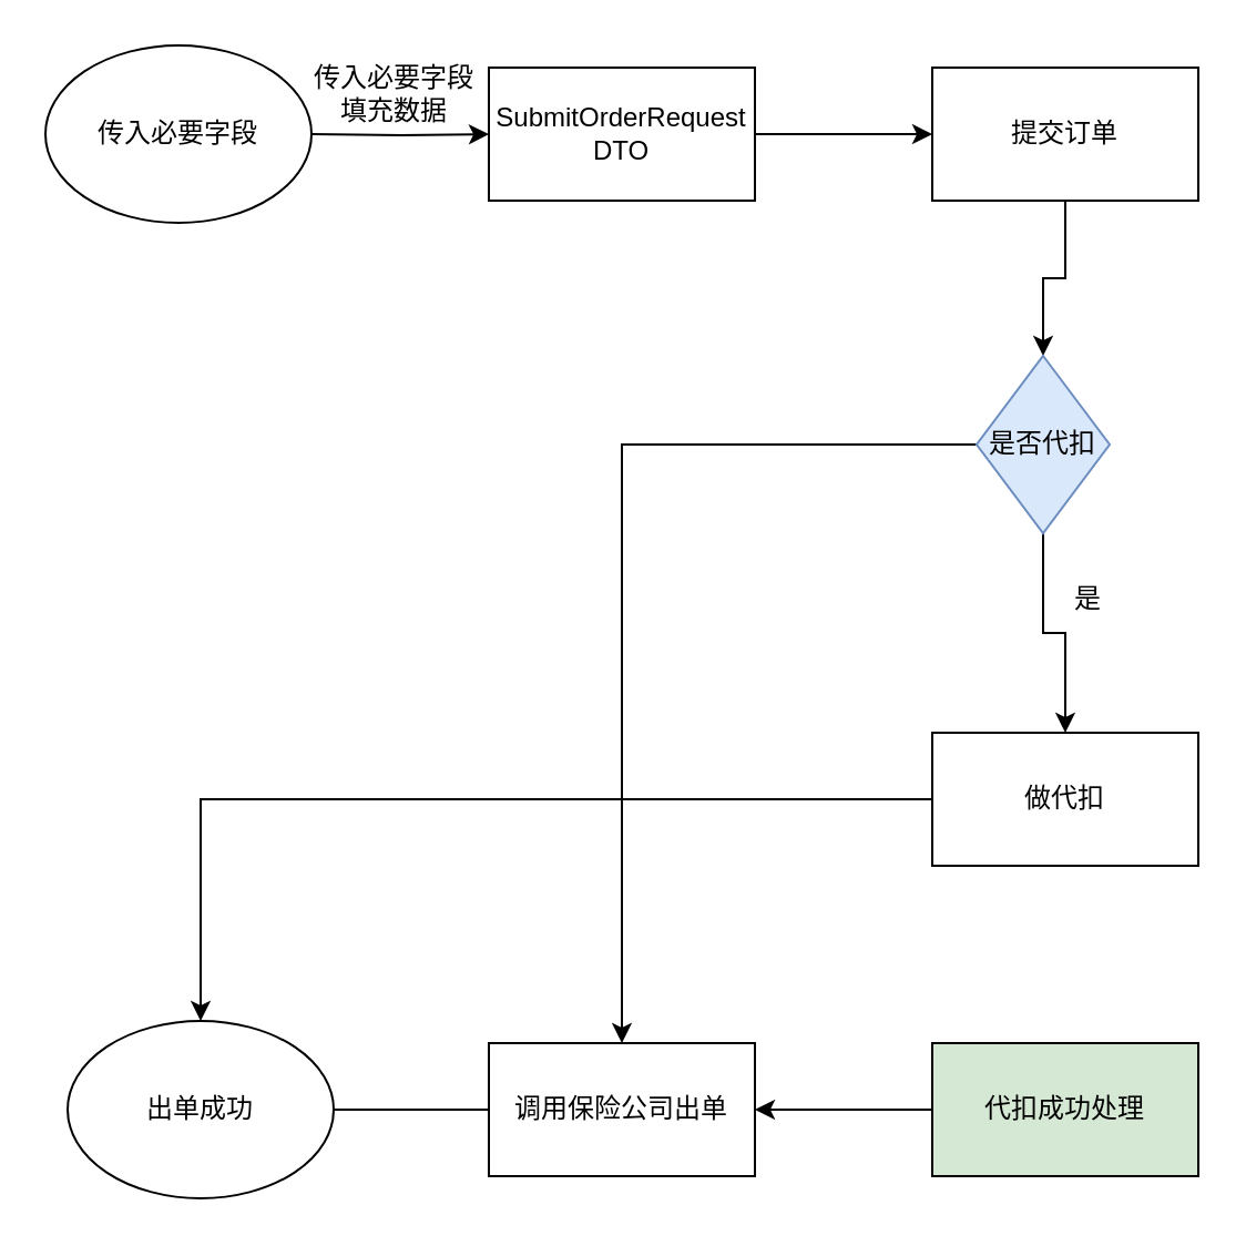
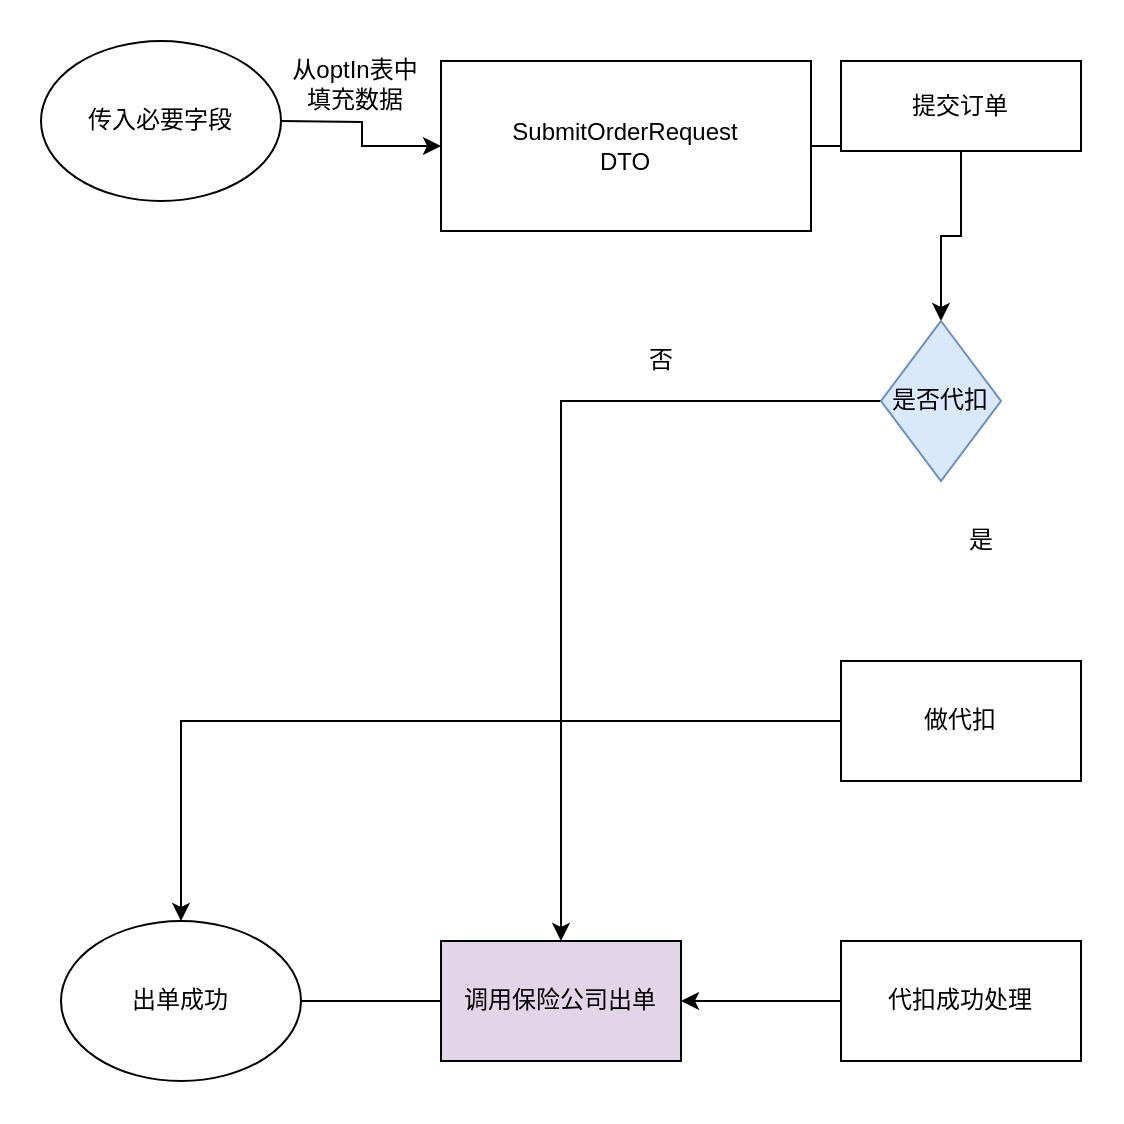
  <mxCell id="0" />
  <mxCell id="1" parent="0" />
  <mxCell id="2" value="" style="edgeStyle=orthogonalEdgeStyle;rounded=0;orthogonalLoop=1;jettySize=auto;html=1;" parent="1" target="4" edge="1"><mxGeometry relative="1" as="geometry"><mxPoint x="140" y="60" as="sourcePoint" /></mxGeometry></mxCell>
  <mxCell id="3" value="" style="edgeStyle=orthogonalEdgeStyle;rounded=0;orthogonalLoop=1;jettySize=auto;html=1;" parent="1" source="4" target="7" edge="1"><mxGeometry relative="1" as="geometry" /></mxCell>
- <mxCell id="4" value="SubmitOrderRequest&lt;br&gt;DTO" style="rounded=0;whiteSpace=wrap;html=1;" parent="1" vertex="1"><mxGeometry x="220" y="30" width="120" height="60" as="geometry" /></mxCell>
- <mxCell id="5" value="传入必要字段&lt;br&gt;填充数据" style="text;html=1;align=center;verticalAlign=middle;resizable=0;points=[];autosize=1;strokeColor=none;" parent="1" vertex="1"><mxGeometry x="140" y="26" width="73" height="32" as="geometry" /></mxCell>
+ <mxCell id="4" value="SubmitOrderRequest&lt;br&gt;DTO" style="rounded=0;whiteSpace=wrap;html=1;" parent="1" vertex="1"><mxGeometry x="220" y="30" width="185" height="85" as="geometry" /></mxCell>
+ <mxCell id="5" value="从optIn表中&lt;br&gt;填充数据" style="text;html=1;align=center;verticalAlign=middle;resizable=0;points=[];autosize=1;strokeColor=none;" parent="1" vertex="1"><mxGeometry x="140" y="26" width="73" height="32" as="geometry" /></mxCell>
  <mxCell id="6" value="" style="edgeStyle=orthogonalEdgeStyle;rounded=0;orthogonalLoop=1;jettySize=auto;html=1;" parent="1" source="7" target="10" edge="1"><mxGeometry relative="1" as="geometry" /></mxCell>
- <mxCell id="7" value="提交订单" style="rounded=0;whiteSpace=wrap;html=1;" parent="1" vertex="1"><mxGeometry x="420" y="30" width="120" height="60" as="geometry" /></mxCell>
- <mxCell id="8" value="" style="edgeStyle=orthogonalEdgeStyle;rounded=0;orthogonalLoop=1;jettySize=auto;html=1;" parent="1" source="10" target="12" edge="1"><mxGeometry relative="1" as="geometry" /></mxCell>
+ <mxCell id="7" value="提交订单" style="rounded=0;whiteSpace=wrap;html=1;" parent="1" vertex="1"><mxGeometry x="420" y="30" width="120" height="45" as="geometry" /></mxCell>
  <mxCell id="9" style="edgeStyle=orthogonalEdgeStyle;rounded=0;orthogonalLoop=1;jettySize=auto;html=1;exitX=0;exitY=0.5;exitDx=0;exitDy=0;entryX=0.5;entryY=0;entryDx=0;entryDy=0;" parent="1" source="10" target="16" edge="1"><mxGeometry relative="1" as="geometry" /></mxCell>
  <mxCell id="10" value="是否代扣" style="rhombus;whiteSpace=wrap;html=1;rounded=0;fillColor=#dae8fc;strokeColor=#6c8ebf;" parent="1" vertex="1"><mxGeometry x="440" y="160" width="60" height="80" as="geometry" /></mxCell>
  <mxCell id="11" value="" style="edgeStyle=orthogonalEdgeStyle;rounded=0;orthogonalLoop=1;jettySize=auto;html=1;" parent="1" source="12" target="18" edge="1"><mxGeometry relative="1" as="geometry" /></mxCell>
  <mxCell id="12" value="做代扣" style="whiteSpace=wrap;html=1;rounded=0;" parent="1" vertex="1"><mxGeometry x="420" y="330" width="120" height="60" as="geometry" /></mxCell>
  <mxCell id="13" value="" style="edgeStyle=orthogonalEdgeStyle;rounded=0;orthogonalLoop=1;jettySize=auto;html=1;" parent="1" source="14" target="16" edge="1"><mxGeometry relative="1" as="geometry" /></mxCell>
- <mxCell id="14" value="代扣成功处理" style="whiteSpace=wrap;html=1;rounded=0;fillColor=#d5e8d4;" parent="1" vertex="1"><mxGeometry x="420" y="470" width="120" height="60" as="geometry" /></mxCell>
+ <mxCell id="14" value="代扣成功处理" style="whiteSpace=wrap;html=1;rounded=0;" parent="1" vertex="1"><mxGeometry x="420" y="470" width="120" height="60" as="geometry" /></mxCell>
  <mxCell id="15" value="" style="edgeStyle=orthogonalEdgeStyle;rounded=0;orthogonalLoop=1;jettySize=auto;html=1;" parent="1" source="16" edge="1"><mxGeometry relative="1" as="geometry"><mxPoint x="140" y="500" as="targetPoint" /></mxGeometry></mxCell>
- <mxCell id="16" value="调用保险公司出单" style="whiteSpace=wrap;html=1;rounded=0;" parent="1" vertex="1"><mxGeometry x="220" y="470" width="120" height="60" as="geometry" /></mxCell>
+ <mxCell id="16" value="调用保险公司出单" style="whiteSpace=wrap;html=1;rounded=0;fillColor=#e1d5e7;" parent="1" vertex="1"><mxGeometry x="220" y="470" width="120" height="60" as="geometry" /></mxCell>
  <mxCell id="17" value="&lt;span&gt;传入必要字段&lt;/span&gt;" style="ellipse;whiteSpace=wrap;html=1;" parent="1" vertex="1"><mxGeometry x="20" y="20" width="120" height="80" as="geometry" /></mxCell>
  <mxCell id="18" value="出单成功" style="ellipse;whiteSpace=wrap;html=1;" parent="1" vertex="1"><mxGeometry x="30" y="460" width="120" height="80" as="geometry" /></mxCell>
  <mxCell id="19" value="是" style="text;html=1;align=center;verticalAlign=middle;resizable=0;points=[];autosize=1;strokeColor=none;" parent="1" vertex="1"><mxGeometry x="475" y="260" width="30" height="20" as="geometry" /></mxCell>
+ <mxCell id="20" value="否" style="text;html=1;align=center;verticalAlign=middle;resizable=0;points=[];autosize=1;strokeColor=none;" parent="1" vertex="1"><mxGeometry x="315" y="170" width="30" height="20" as="geometry" /></mxCell>
